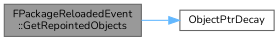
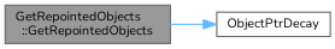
  digraph {
    rankdir=LR
    fontname=Nunito
    node [fontname=Nunito fontsize=10 shape=box style=filled]
-   n1 [color=gray40 fillcolor=grey60 fontcolor=black height=0.2 label="FPackageReloadedEvent\l::GetRepointedObjects" width=0.4]
+   n1 [color=gray40 fillcolor=grey60 fontcolor=black height=0.2 label="GetRepointedObjects\l::GetRepointedObjects" width=0.4]
    n2 [color=grey40 fillcolor=white height=0.2 label=ObjectPtrDecay width=0.4]
    n1 -> n2 [color=steelblue1 fontname=Nunito fontsize=10 labelfontname=Helvetica labelfontsize=10 style=solid]
  }
